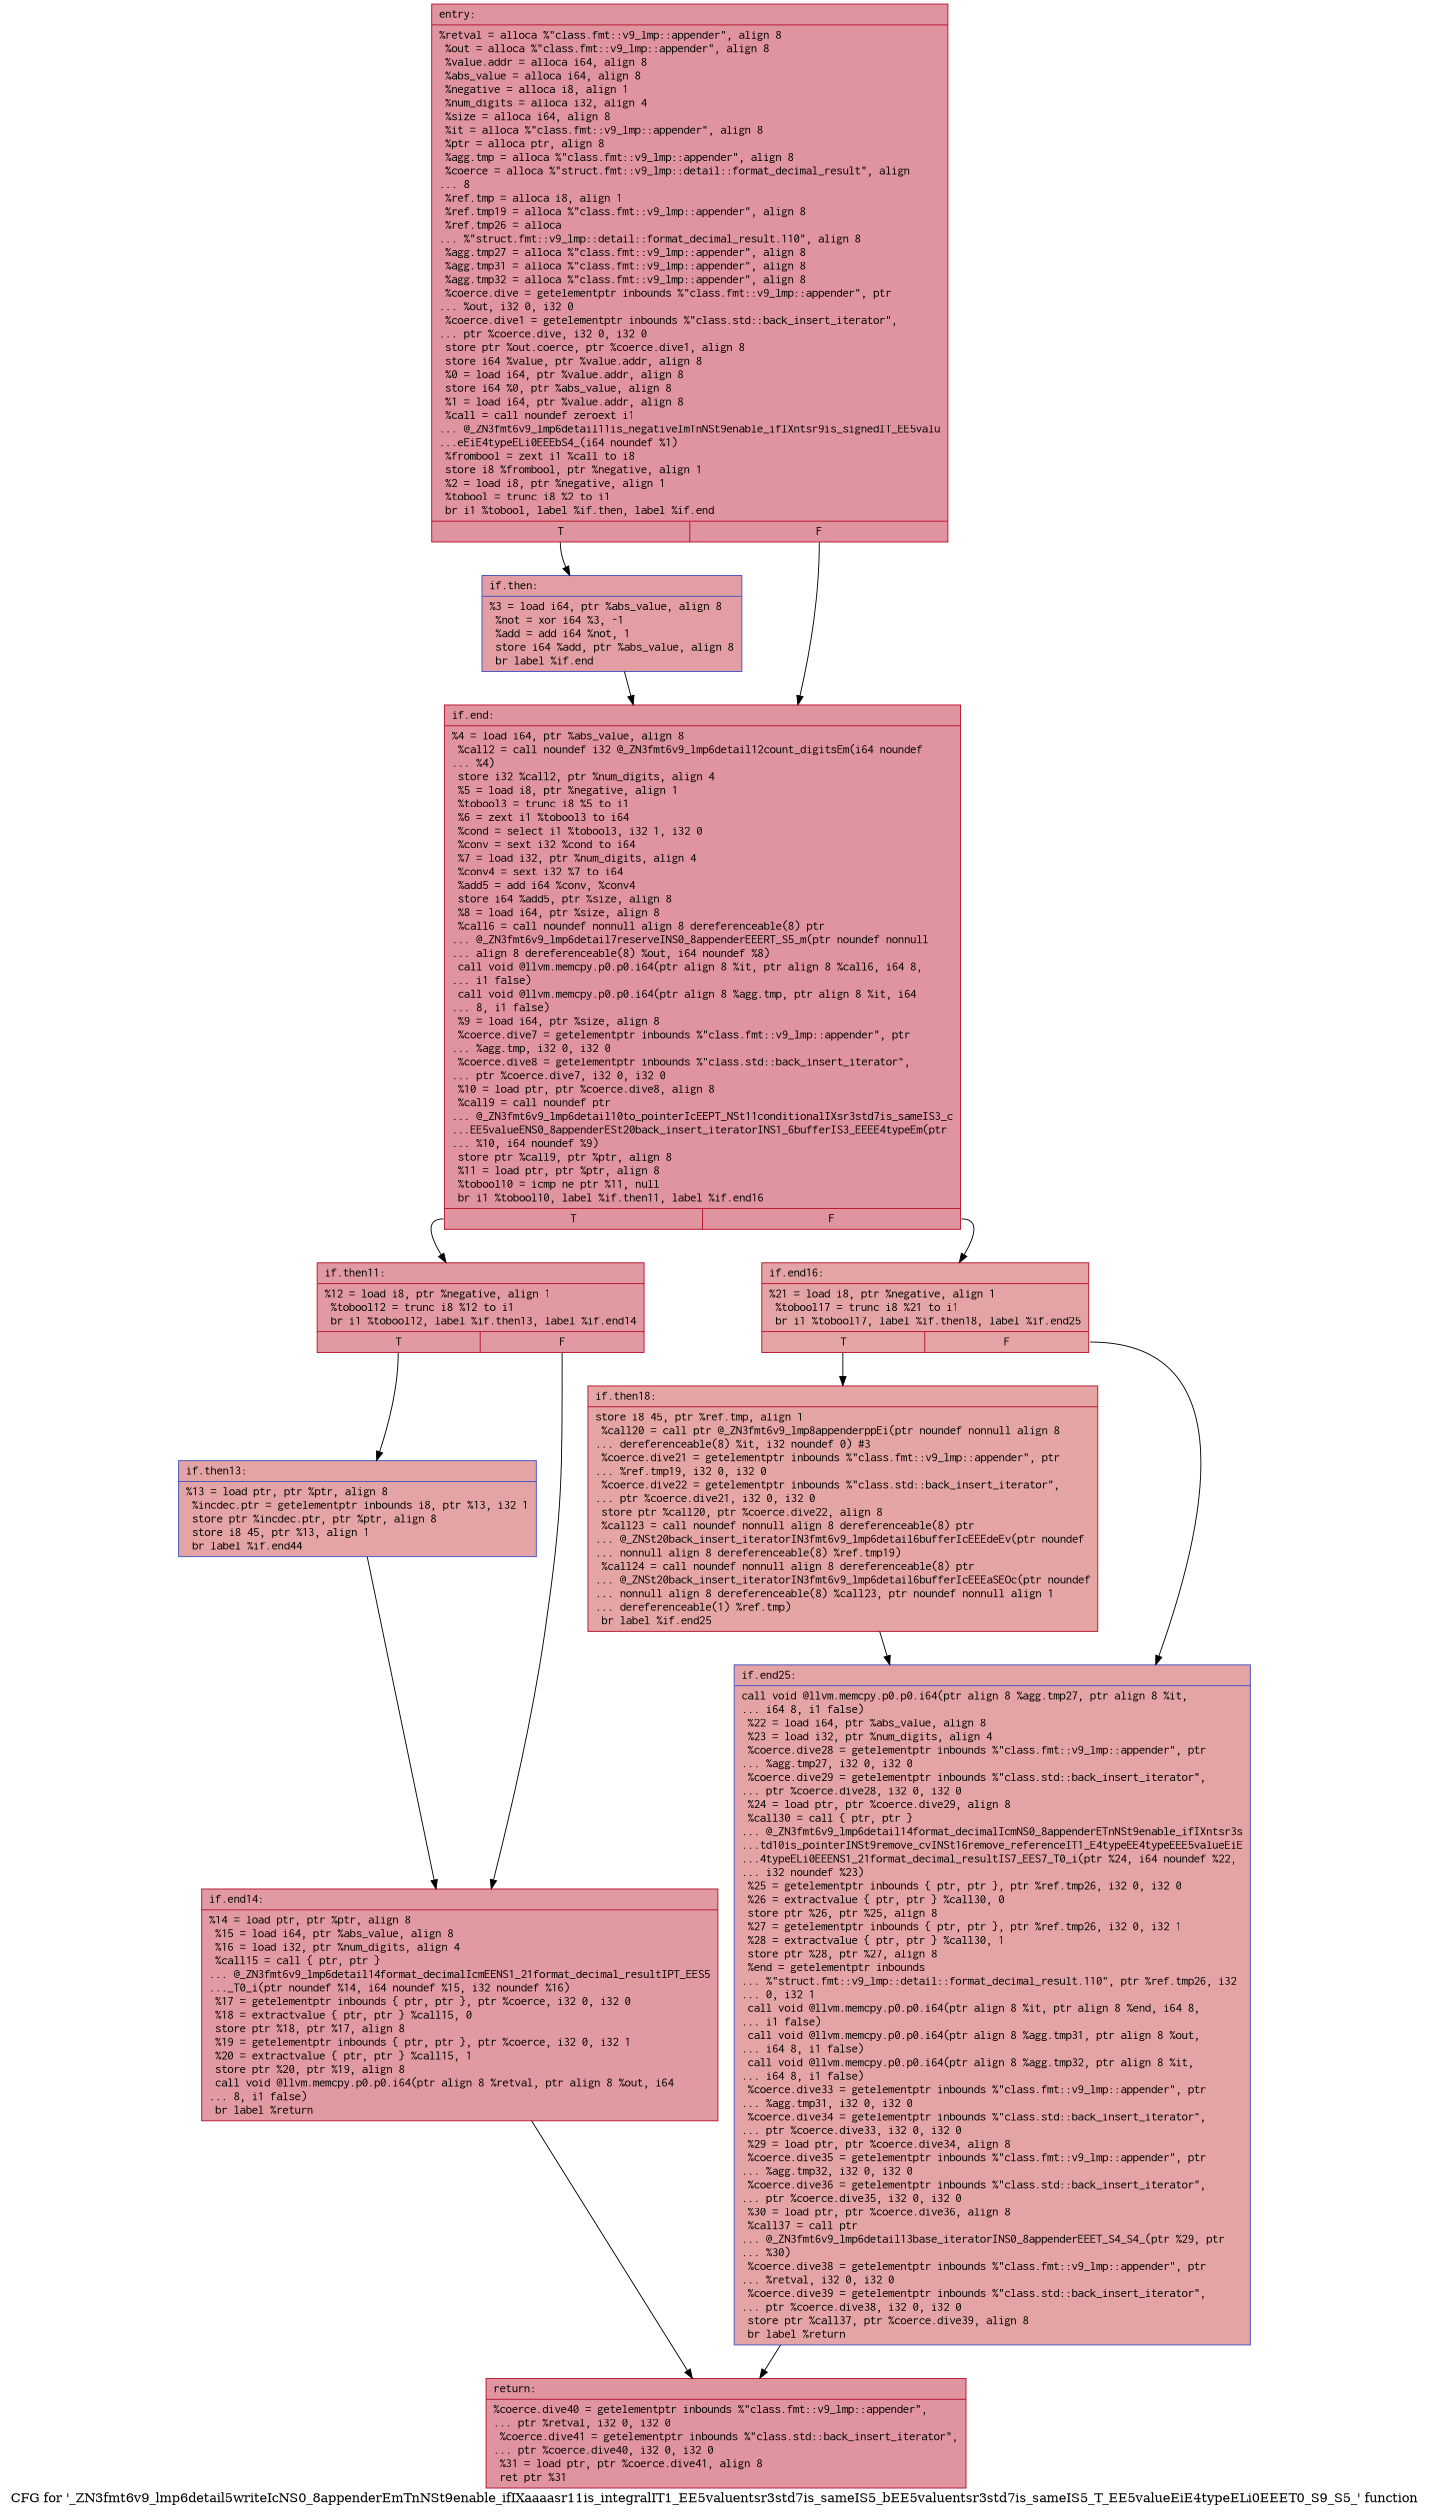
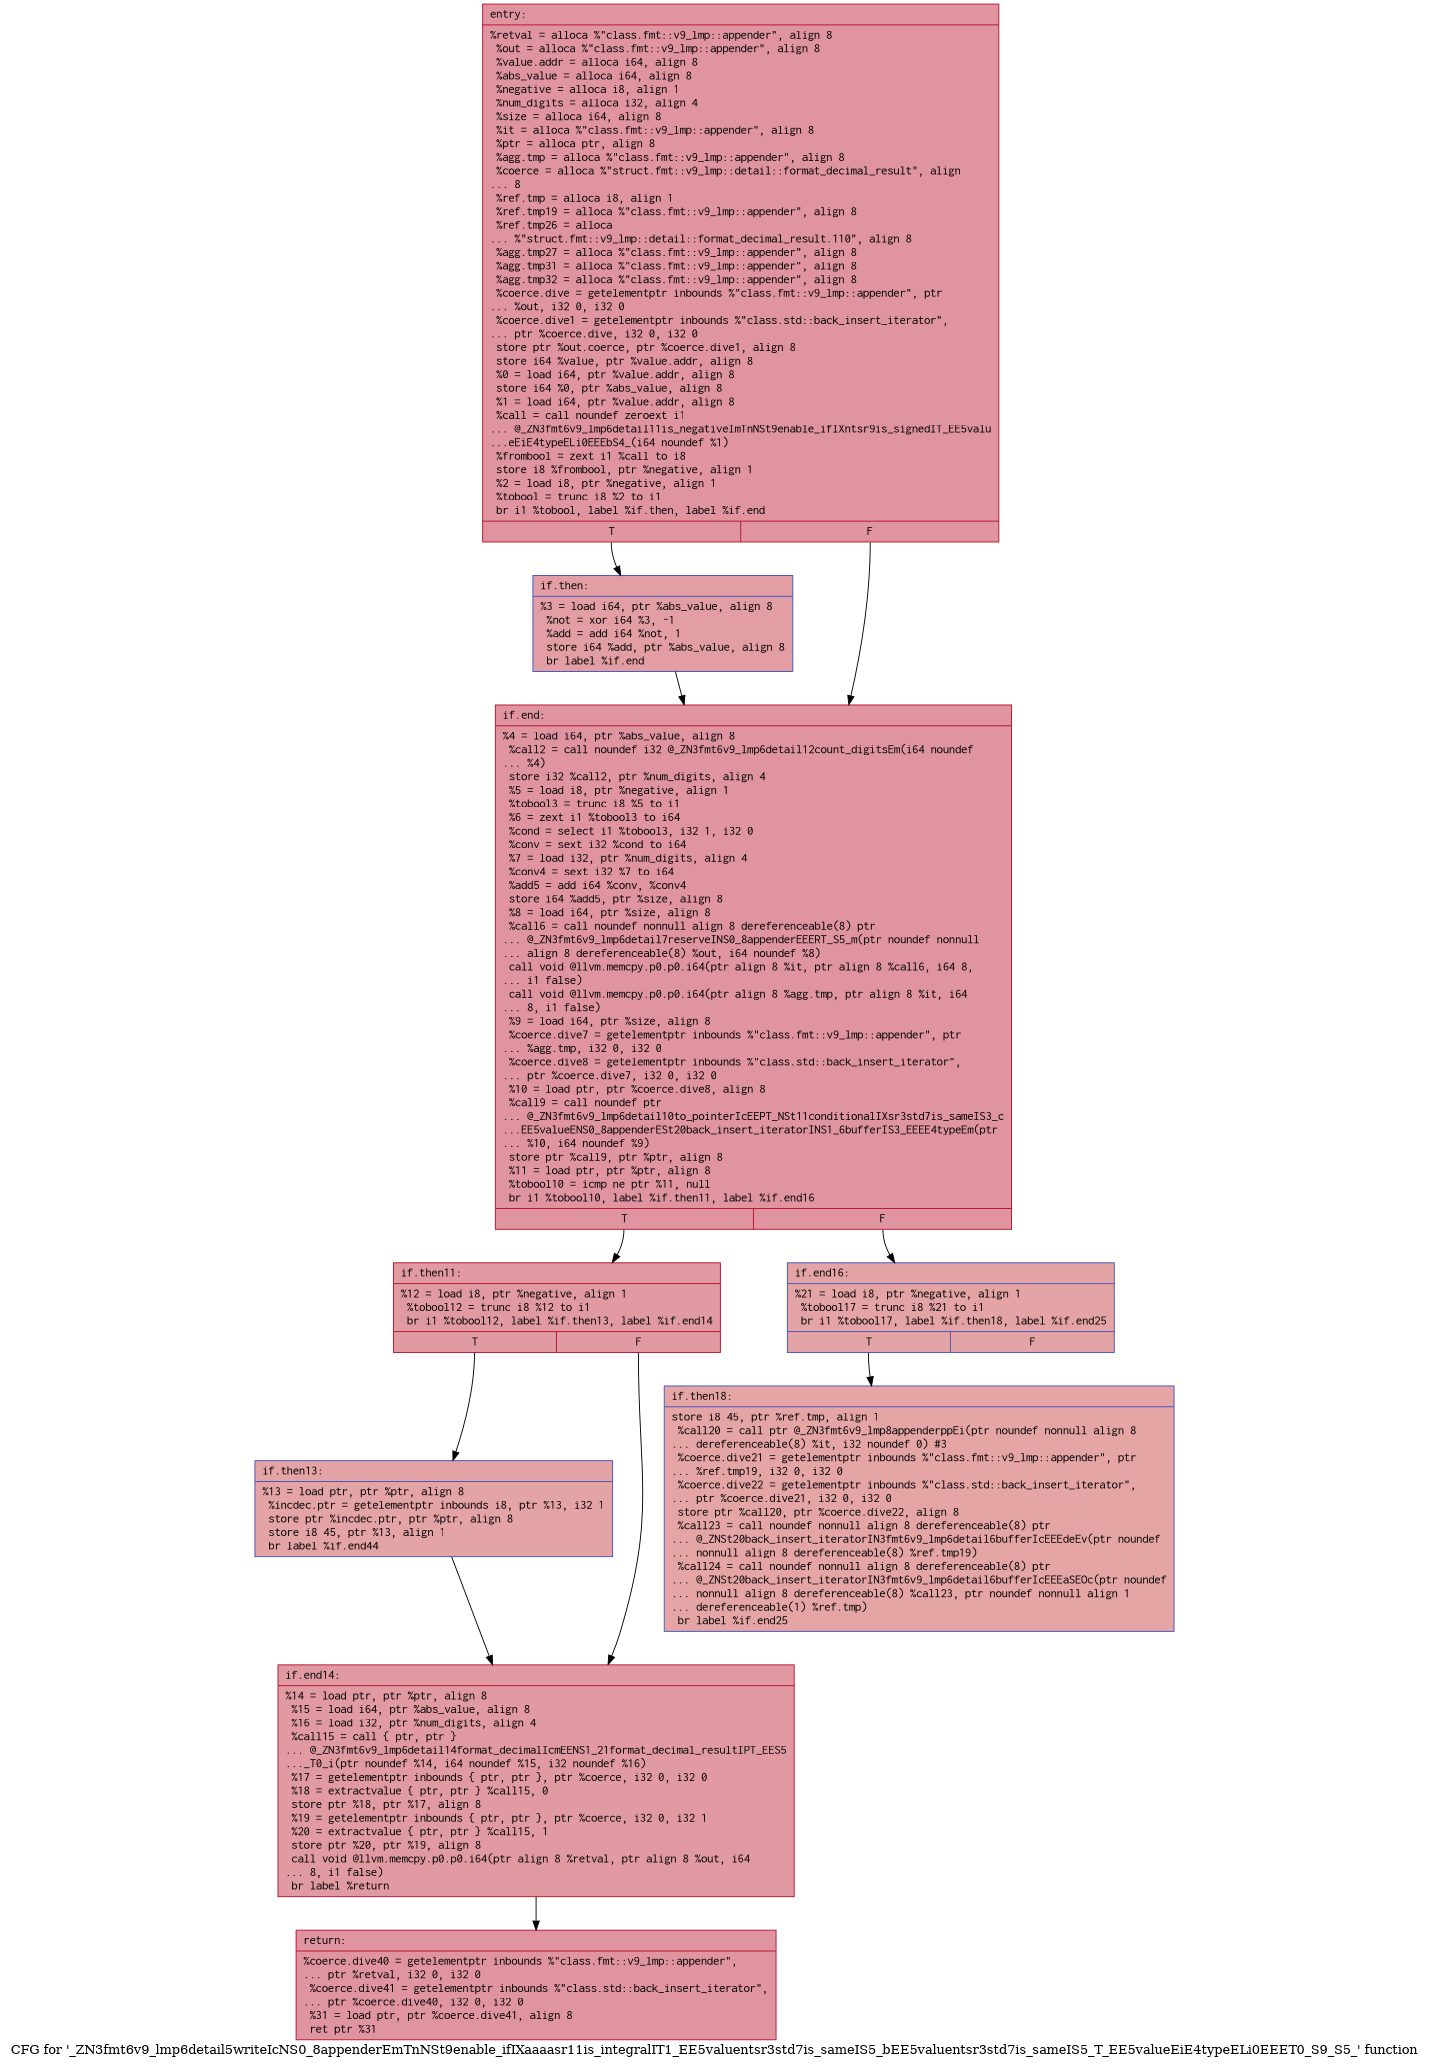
  digraph {
    label="CFG for '_ZN3fmt6v9_lmp6detail5writeIcNS0_8appenderEmTnNSt9enable_ifIXaaaasr11is_integralIT1_EE5valuentsr3std7is_sameIS5_bEE5valuentsr3std7is_sameIS5_T_EE5valueEiE4typeELi0EEET0_S9_S5_' function"
    node [color="#b70d28ff" fillcolor="#b70d2870" fontname=Courier shape=record style=filled]
    n1 [label="{entry:\l|  %retval = alloca %\"class.fmt::v9_lmp::appender\", align 8\l  %out = alloca %\"class.fmt::v9_lmp::appender\", align 8\l  %value.addr = alloca i64, align 8\l  %abs_value = alloca i64, align 8\l  %negative = alloca i8, align 1\l  %num_digits = alloca i32, align 4\l  %size = alloca i64, align 8\l  %it = alloca %\"class.fmt::v9_lmp::appender\", align 8\l  %ptr = alloca ptr, align 8\l  %agg.tmp = alloca %\"class.fmt::v9_lmp::appender\", align 8\l  %coerce = alloca %\"struct.fmt::v9_lmp::detail::format_decimal_result\", align\l... 8\l  %ref.tmp = alloca i8, align 1\l  %ref.tmp19 = alloca %\"class.fmt::v9_lmp::appender\", align 8\l  %ref.tmp26 = alloca\l... %\"struct.fmt::v9_lmp::detail::format_decimal_result.110\", align 8\l  %agg.tmp27 = alloca %\"class.fmt::v9_lmp::appender\", align 8\l  %agg.tmp31 = alloca %\"class.fmt::v9_lmp::appender\", align 8\l  %agg.tmp32 = alloca %\"class.fmt::v9_lmp::appender\", align 8\l  %coerce.dive = getelementptr inbounds %\"class.fmt::v9_lmp::appender\", ptr\l... %out, i32 0, i32 0\l  %coerce.dive1 = getelementptr inbounds %\"class.std::back_insert_iterator\",\l... ptr %coerce.dive, i32 0, i32 0\l  store ptr %out.coerce, ptr %coerce.dive1, align 8\l  store i64 %value, ptr %value.addr, align 8\l  %0 = load i64, ptr %value.addr, align 8\l  store i64 %0, ptr %abs_value, align 8\l  %1 = load i64, ptr %value.addr, align 8\l  %call = call noundef zeroext i1\l... @_ZN3fmt6v9_lmp6detail11is_negativeImTnNSt9enable_ifIXntsr9is_signedIT_EE5valu\l...eEiE4typeELi0EEEbS4_(i64 noundef %1)\l  %frombool = zext i1 %call to i8\l  store i8 %frombool, ptr %negative, align 1\l  %2 = load i8, ptr %negative, align 1\l  %tobool = trunc i8 %2 to i1\l  br i1 %tobool, label %if.then, label %if.end\l|{<s0>T|<s1>F}}"]
    n2 [color="#3d50c3ff" fillcolor="#be242e70" label="{if.then:\l|  %3 = load i64, ptr %abs_value, align 8\l  %not = xor i64 %3, -1\l  %add = add i64 %not, 1\l  store i64 %add, ptr %abs_value, align 8\l  br label %if.end\l}"]
    n3 [label="{if.end:\l|  %4 = load i64, ptr %abs_value, align 8\l  %call2 = call noundef i32 @_ZN3fmt6v9_lmp6detail12count_digitsEm(i64 noundef\l... %4)\l  store i32 %call2, ptr %num_digits, align 4\l  %5 = load i8, ptr %negative, align 1\l  %tobool3 = trunc i8 %5 to i1\l  %6 = zext i1 %tobool3 to i64\l  %cond = select i1 %tobool3, i32 1, i32 0\l  %conv = sext i32 %cond to i64\l  %7 = load i32, ptr %num_digits, align 4\l  %conv4 = sext i32 %7 to i64\l  %add5 = add i64 %conv, %conv4\l  store i64 %add5, ptr %size, align 8\l  %8 = load i64, ptr %size, align 8\l  %call6 = call noundef nonnull align 8 dereferenceable(8) ptr\l... @_ZN3fmt6v9_lmp6detail7reserveINS0_8appenderEEERT_S5_m(ptr noundef nonnull\l... align 8 dereferenceable(8) %out, i64 noundef %8)\l  call void @llvm.memcpy.p0.p0.i64(ptr align 8 %it, ptr align 8 %call6, i64 8,\l... i1 false)\l  call void @llvm.memcpy.p0.p0.i64(ptr align 8 %agg.tmp, ptr align 8 %it, i64\l... 8, i1 false)\l  %9 = load i64, ptr %size, align 8\l  %coerce.dive7 = getelementptr inbounds %\"class.fmt::v9_lmp::appender\", ptr\l... %agg.tmp, i32 0, i32 0\l  %coerce.dive8 = getelementptr inbounds %\"class.std::back_insert_iterator\",\l... ptr %coerce.dive7, i32 0, i32 0\l  %10 = load ptr, ptr %coerce.dive8, align 8\l  %call9 = call noundef ptr\l... @_ZN3fmt6v9_lmp6detail10to_pointerIcEEPT_NSt11conditionalIXsr3std7is_sameIS3_c\l...EE5valueENS0_8appenderESt20back_insert_iteratorINS1_6bufferIS3_EEEE4typeEm(ptr\l... %10, i64 noundef %9)\l  store ptr %call9, ptr %ptr, align 8\l  %11 = load ptr, ptr %ptr, align 8\l  %tobool10 = icmp ne ptr %11, null\l  br i1 %tobool10, label %if.then11, label %if.end16\l|{<s0>T|<s1>F}}"]
    n4 [fillcolor="#bb1b2c70" label="{if.then11:\l|  %12 = load i8, ptr %negative, align 1\l  %tobool12 = trunc i8 %12 to i1\l  br i1 %tobool12, label %if.then13, label %if.end14\l|{<s0>T|<s1>F}}"]
-   n5 [fillcolor="#c32e3170" label="{if.end16:\l|  %21 = load i8, ptr %negative, align 1\l  %tobool17 = trunc i8 %21 to i1\l  br i1 %tobool17, label %if.then18, label %if.end25\l|{<s0>T|<s1>F}}"]
+   n5 [color="#3d50c3ff" fillcolor="#c32e3170" label="{if.end16:\l|  %21 = load i8, ptr %negative, align 1\l  %tobool17 = trunc i8 %21 to i1\l  br i1 %tobool17, label %if.then18, label %if.end25\l|{<s0>T|<s1>F}}"]
    n6 [color="#3d50c3ff" fillcolor="#c32e3170" label="{if.then13:\l|  %13 = load ptr, ptr %ptr, align 8\l  %incdec.ptr = getelementptr inbounds i8, ptr %13, i32 1\l  store ptr %incdec.ptr, ptr %ptr, align 8\l  store i8 45, ptr %13, align 1\l  br label %if.end44\l}"]
    n7 [fillcolor="#bb1b2c70" label="{if.end14:\l|  %14 = load ptr, ptr %ptr, align 8\l  %15 = load i64, ptr %abs_value, align 8\l  %16 = load i32, ptr %num_digits, align 4\l  %call15 = call \{ ptr, ptr \}\l... @_ZN3fmt6v9_lmp6detail14format_decimalIcmEENS1_21format_decimal_resultIPT_EES5\l..._T0_i(ptr noundef %14, i64 noundef %15, i32 noundef %16)\l  %17 = getelementptr inbounds \{ ptr, ptr \}, ptr %coerce, i32 0, i32 0\l  %18 = extractvalue \{ ptr, ptr \} %call15, 0\l  store ptr %18, ptr %17, align 8\l  %19 = getelementptr inbounds \{ ptr, ptr \}, ptr %coerce, i32 0, i32 1\l  %20 = extractvalue \{ ptr, ptr \} %call15, 1\l  store ptr %20, ptr %19, align 8\l  call void @llvm.memcpy.p0.p0.i64(ptr align 8 %retval, ptr align 8 %out, i64\l... 8, i1 false)\l  br label %return\l}"]
-   n8 [fillcolor="#c5333470" label="{if.then18:\l|  store i8 45, ptr %ref.tmp, align 1\l  %call20 = call ptr @_ZN3fmt6v9_lmp8appenderppEi(ptr noundef nonnull align 8\l... dereferenceable(8) %it, i32 noundef 0) #3\l  %coerce.dive21 = getelementptr inbounds %\"class.fmt::v9_lmp::appender\", ptr\l... %ref.tmp19, i32 0, i32 0\l  %coerce.dive22 = getelementptr inbounds %\"class.std::back_insert_iterator\",\l... ptr %coerce.dive21, i32 0, i32 0\l  store ptr %call20, ptr %coerce.dive22, align 8\l  %call23 = call noundef nonnull align 8 dereferenceable(8) ptr\l... @_ZNSt20back_insert_iteratorIN3fmt6v9_lmp6detail6bufferIcEEEdeEv(ptr noundef\l... nonnull align 8 dereferenceable(8) %ref.tmp19)\l  %call24 = call noundef nonnull align 8 dereferenceable(8) ptr\l... @_ZNSt20back_insert_iteratorIN3fmt6v9_lmp6detail6bufferIcEEEaSEOc(ptr noundef\l... nonnull align 8 dereferenceable(8) %call23, ptr noundef nonnull align 1\l... dereferenceable(1) %ref.tmp)\l  br label %if.end25\l}"]
-   n9 [color="#3d50c3ff" fillcolor="#c32e3170" label="{if.end25:\l|  call void @llvm.memcpy.p0.p0.i64(ptr align 8 %agg.tmp27, ptr align 8 %it,\l... i64 8, i1 false)\l  %22 = load i64, ptr %abs_value, align 8\l  %23 = load i32, ptr %num_digits, align 4\l  %coerce.dive28 = getelementptr inbounds %\"class.fmt::v9_lmp::appender\", ptr\l... %agg.tmp27, i32 0, i32 0\l  %coerce.dive29 = getelementptr inbounds %\"class.std::back_insert_iterator\",\l... ptr %coerce.dive28, i32 0, i32 0\l  %24 = load ptr, ptr %coerce.dive29, align 8\l  %call30 = call \{ ptr, ptr \}\l... @_ZN3fmt6v9_lmp6detail14format_decimalIcmNS0_8appenderETnNSt9enable_ifIXntsr3s\l...td10is_pointerINSt9remove_cvINSt16remove_referenceIT1_E4typeEE4typeEEE5valueEiE\l...4typeELi0EEENS1_21format_decimal_resultIS7_EES7_T0_i(ptr %24, i64 noundef %22,\l... i32 noundef %23)\l  %25 = getelementptr inbounds \{ ptr, ptr \}, ptr %ref.tmp26, i32 0, i32 0\l  %26 = extractvalue \{ ptr, ptr \} %call30, 0\l  store ptr %26, ptr %25, align 8\l  %27 = getelementptr inbounds \{ ptr, ptr \}, ptr %ref.tmp26, i32 0, i32 1\l  %28 = extractvalue \{ ptr, ptr \} %call30, 1\l  store ptr %28, ptr %27, align 8\l  %end = getelementptr inbounds\l... %\"struct.fmt::v9_lmp::detail::format_decimal_result.110\", ptr %ref.tmp26, i32\l... 0, i32 1\l  call void @llvm.memcpy.p0.p0.i64(ptr align 8 %it, ptr align 8 %end, i64 8,\l... i1 false)\l  call void @llvm.memcpy.p0.p0.i64(ptr align 8 %agg.tmp31, ptr align 8 %out,\l... i64 8, i1 false)\l  call void @llvm.memcpy.p0.p0.i64(ptr align 8 %agg.tmp32, ptr align 8 %it,\l... i64 8, i1 false)\l  %coerce.dive33 = getelementptr inbounds %\"class.fmt::v9_lmp::appender\", ptr\l... %agg.tmp31, i32 0, i32 0\l  %coerce.dive34 = getelementptr inbounds %\"class.std::back_insert_iterator\",\l... ptr %coerce.dive33, i32 0, i32 0\l  %29 = load ptr, ptr %coerce.dive34, align 8\l  %coerce.dive35 = getelementptr inbounds %\"class.fmt::v9_lmp::appender\", ptr\l... %agg.tmp32, i32 0, i32 0\l  %coerce.dive36 = getelementptr inbounds %\"class.std::back_insert_iterator\",\l... ptr %coerce.dive35, i32 0, i32 0\l  %30 = load ptr, ptr %coerce.dive36, align 8\l  %call37 = call ptr\l... @_ZN3fmt6v9_lmp6detail13base_iteratorINS0_8appenderEEET_S4_S4_(ptr %29, ptr\l... %30)\l  %coerce.dive38 = getelementptr inbounds %\"class.fmt::v9_lmp::appender\", ptr\l... %retval, i32 0, i32 0\l  %coerce.dive39 = getelementptr inbounds %\"class.std::back_insert_iterator\",\l... ptr %coerce.dive38, i32 0, i32 0\l  store ptr %call37, ptr %coerce.dive39, align 8\l  br label %return\l}"]
+   n8 [color="#3d50c3ff" fillcolor="#c5333470" label="{if.then18:\l|  store i8 45, ptr %ref.tmp, align 1\l  %call20 = call ptr @_ZN3fmt6v9_lmp8appenderppEi(ptr noundef nonnull align 8\l... dereferenceable(8) %it, i32 noundef 0) #3\l  %coerce.dive21 = getelementptr inbounds %\"class.fmt::v9_lmp::appender\", ptr\l... %ref.tmp19, i32 0, i32 0\l  %coerce.dive22 = getelementptr inbounds %\"class.std::back_insert_iterator\",\l... ptr %coerce.dive21, i32 0, i32 0\l  store ptr %call20, ptr %coerce.dive22, align 8\l  %call23 = call noundef nonnull align 8 dereferenceable(8) ptr\l... @_ZNSt20back_insert_iteratorIN3fmt6v9_lmp6detail6bufferIcEEEdeEv(ptr noundef\l... nonnull align 8 dereferenceable(8) %ref.tmp19)\l  %call24 = call noundef nonnull align 8 dereferenceable(8) ptr\l... @_ZNSt20back_insert_iteratorIN3fmt6v9_lmp6detail6bufferIcEEEaSEOc(ptr noundef\l... nonnull align 8 dereferenceable(8) %call23, ptr noundef nonnull align 1\l... dereferenceable(1) %ref.tmp)\l  br label %if.end25\l}"]
    n10 [label="{return:\l|  %coerce.dive40 = getelementptr inbounds %\"class.fmt::v9_lmp::appender\",\l... ptr %retval, i32 0, i32 0\l  %coerce.dive41 = getelementptr inbounds %\"class.std::back_insert_iterator\",\l... ptr %coerce.dive40, i32 0, i32 0\l  %31 = load ptr, ptr %coerce.dive41, align 8\l  ret ptr %31\l}"]
    n1 -> n2 [tailport=s0]
    n1 -> n3 [tailport=s1]
    n2 -> n3
    n3 -> n4 [tailport=s0]
    n3 -> n5 [tailport=s1]
    n4 -> n6 [tailport=s0]
    n4 -> n7 [tailport=s1]
    n5 -> n8 [tailport=s0]
-   n5 -> n9 [tailport=s1]
    n6 -> n7
    n7 -> n10
-   n8 -> n9
-   n9 -> n10
  }
